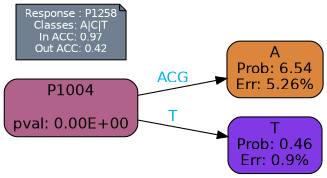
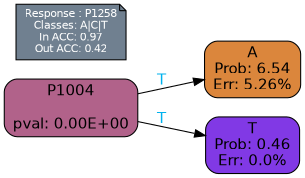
  digraph {
    rankdir=LR
    ranksep=equally
    splines=polylines
    node [color=black fontname=helvetica shape=box style="filled, rounded"]
    edge [fontcolor=deepskyblue2 fontname=helvetica]
    n1 [fillcolor="#db863c" label="A\nProb: 6.54\nErr: 5.26%"]
-   n2 [fillcolor="#8139e5" label="T\nProb: 0.46\nErr: 0.9%"]
+   n2 [fillcolor="#8139e5" label="T\nProb: 0.46\nErr: 0.0%"]
    n3 [align=left fillcolor=slategray fontcolor=white fontsize=10 label="Response : P1258\nClasses: A|C|T\nIn ACC: 0.97\nOut ACC: 0.42\n" shape=note style=filled]
    n4 [fillcolor="#b1628a" label="P1004\n\npval: 0.00E+00"]
    subgraph sub_1 {
      rank=same
      n1
      n2
    }
    subgraph sub_2 {
      rank=same
      n3
      n4
    }
-   n4 -> n1 [label=ACG]
+   n4 -> n1 [label=T]
    n4 -> n2 [label=T]
  }
